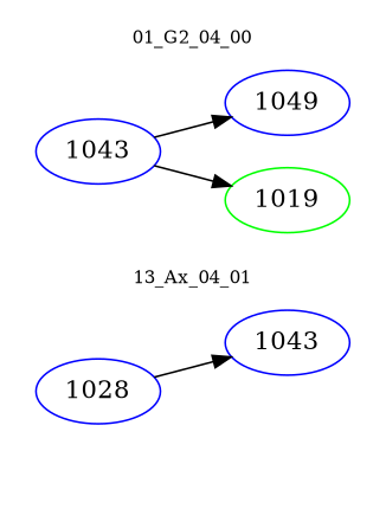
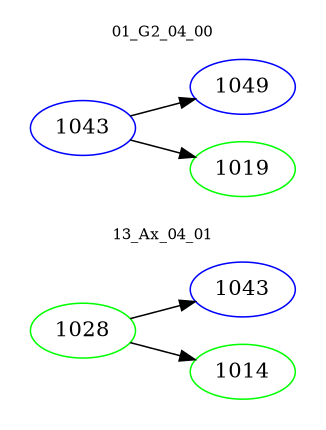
  digraph {
    rankdir=LR
    node [color=blue]
    edge [color=black]
-   n1 [label=1028]
+   n1 [color=green label=1028]
+   n2 [color=green label=1014]
    n3 [label=1043]
    n4 [label=1043]
    n5 [color=green label=1019]
    n6 [label=1049]
    subgraph cluster_1 {
      color=white
      fontsize=10
      label="13_Ax_04_01"
      n1
+     n2
      n3
    }
    subgraph cluster_2 {
      color=white
      fontsize=10
      label="01_G2_04_00"
      n4
      n5
      n6
    }
+   n1 -> n2
    n1 -> n3
    n4 -> n5
    n4 -> n6
  }
